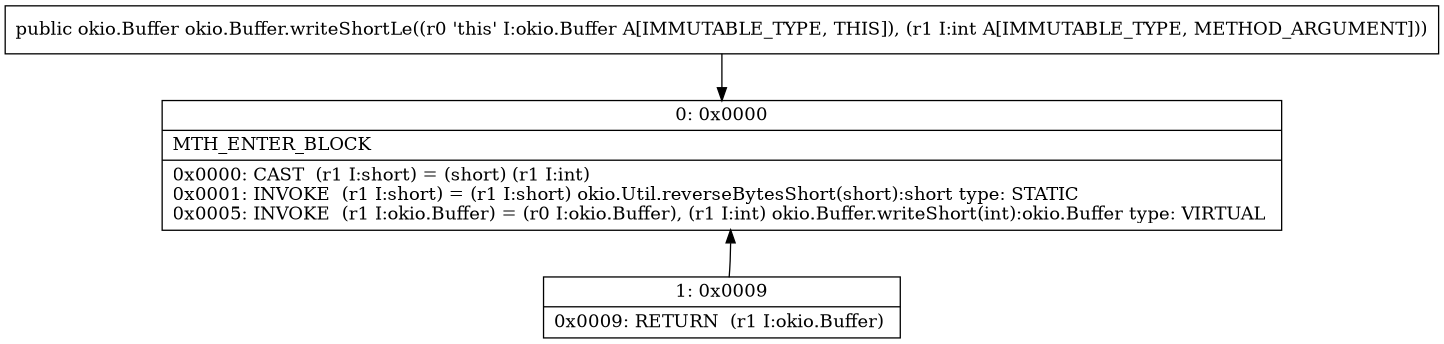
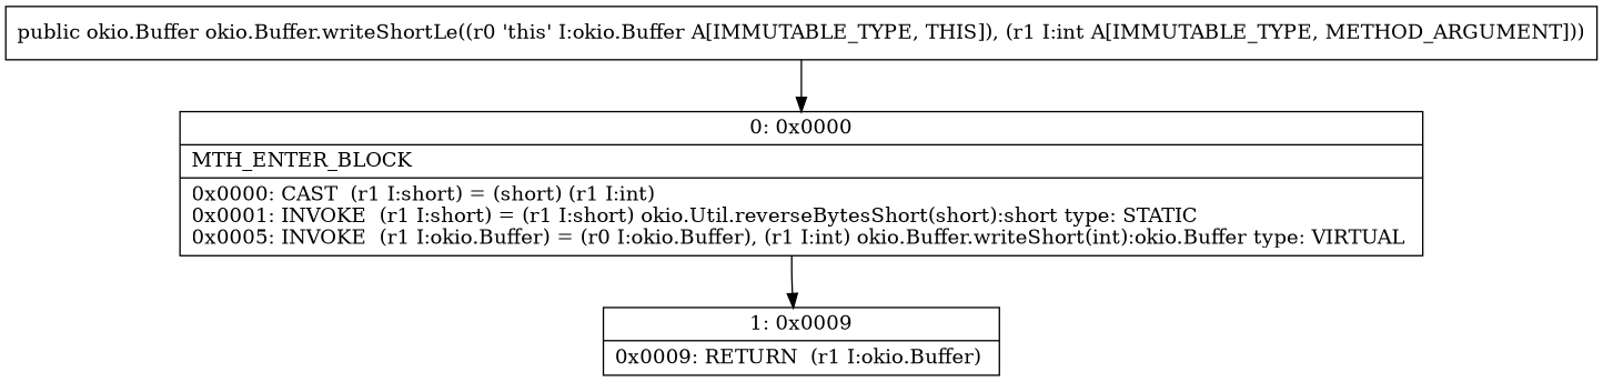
  digraph {
    node [shape=record]
    n1 [label="{0\:\ 0x0000|MTH_ENTER_BLOCK\l|0x0000: CAST  (r1 I:short) = (short) (r1 I:int) \l0x0001: INVOKE  (r1 I:short) = (r1 I:short) okio.Util.reverseBytesShort(short):short type: STATIC \l0x0005: INVOKE  (r1 I:okio.Buffer) = (r0 I:okio.Buffer), (r1 I:int) okio.Buffer.writeShort(int):okio.Buffer type: VIRTUAL \l}"]
    n2 [label="{1\:\ 0x0009|0x0009: RETURN  (r1 I:okio.Buffer) \l}"]
    n3 [label="{public okio.Buffer okio.Buffer.writeShortLe((r0 'this' I:okio.Buffer A[IMMUTABLE_TYPE, THIS]), (r1 I:int A[IMMUTABLE_TYPE, METHOD_ARGUMENT])) }"]
-   n2 -> n1
+   n1 -> n2
    n3 -> n1
  }
